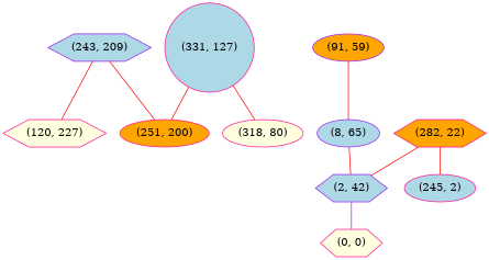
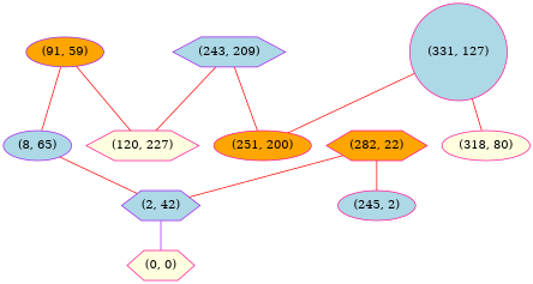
  graph {
    node [color=deeppink fillcolor=lightblue shape=hexagon style=filled]
    edge [color=red weight=1]
    "(243, 209)" [color=purple]
    "(120, 227)" [fillcolor=lightyellow]
    "(251, 200)" [fillcolor=orange shape=ellipse]
    "(91, 59)" [color=purple fillcolor=orange shape=ellipse]
    "(8, 65)" [color=purple shape=ellipse]
    "(2, 42)" [color=purple]
    "(0, 0)" [fillcolor=lightyellow]
    "(331, 127)" [shape=circle]
    "(318, 80)" [fillcolor=lightyellow shape=ellipse]
    "(282, 22)" [fillcolor=orange]
    n11 [label="(245, 2)" shape=ellipse]
    "(243, 209)" -- "(120, 227)"
    "(243, 209)" -- "(251, 200)"
+   "(91, 59)" -- "(120, 227)"
    "(91, 59)" -- "(8, 65)"
    "(8, 65)" -- "(2, 42)"
    "(2, 42)" -- "(0, 0)" [color=purple weight=4]
    "(331, 127)" -- "(251, 200)"
    "(331, 127)" -- "(318, 80)"
    "(282, 22)" -- "(2, 42)"
    "(282, 22)" -- n11
  }
